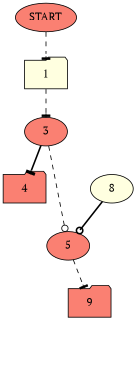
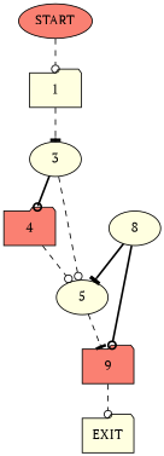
  digraph {
    fontname="PT Serif"
    node [fillcolor=salmon fontname="PT Serif" shape=ellipse style=filled]
    edge [arrowhead=odot fontname="PT Serif" style=dashed]
    n1 [label=START]
    1 [fillcolor=lightyellow shape=folder]
-   3
+   3 [fillcolor=lightyellow]
+   n4 [fillcolor=lightyellow label=EXIT shape=folder]
    4 [shape=folder]
-   5
+   5 [fillcolor=lightyellow]
    n7 [label=9 shape=folder]
    8 [fillcolor=lightyellow]
-   n1 -> 1 [arrowhead=tee]
+   n1 -> 1
    1 -> 3 [arrowhead=tee]
-   3 -> 4 [arrowhead=tee style=bold]
+   3 -> 4 [style=bold]
    3 -> 5
+   4 -> 5
    5 -> n7 [arrowhead=tee]
-   8 -> 5 [style=bold]
+   n7 -> n4
+   8 -> 5 [arrowhead=tee style=bold]
+   8 -> n7 [style=bold]
  }
